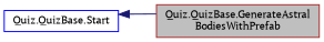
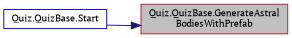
  digraph {
    rankdir=RL
    fontname="PT Serif"
    node [fontname="PT Serif" fontsize=10 shape=record style=filled]
    n1 [color=brown fillcolor=grey75 fontcolor=black height=0.2 label="Quiz.QuizBase.GenerateAstral\lBodiesWithPrefab" width=0.4]
    n2 [color=blue fillcolor=white height=0.2 label="Quiz.QuizBase.Start" width=0.4]
-   n2 -> n1 [color=midnightblue dir=back fontname="PT Serif" fontsize=10 labelfontname=Helvetica labelfontsize=10 style=solid]
+   n1 -> n2 [color=midnightblue dir=back fontname="PT Serif" fontsize=10 labelfontname=Helvetica labelfontsize=10 style=solid]
  }
